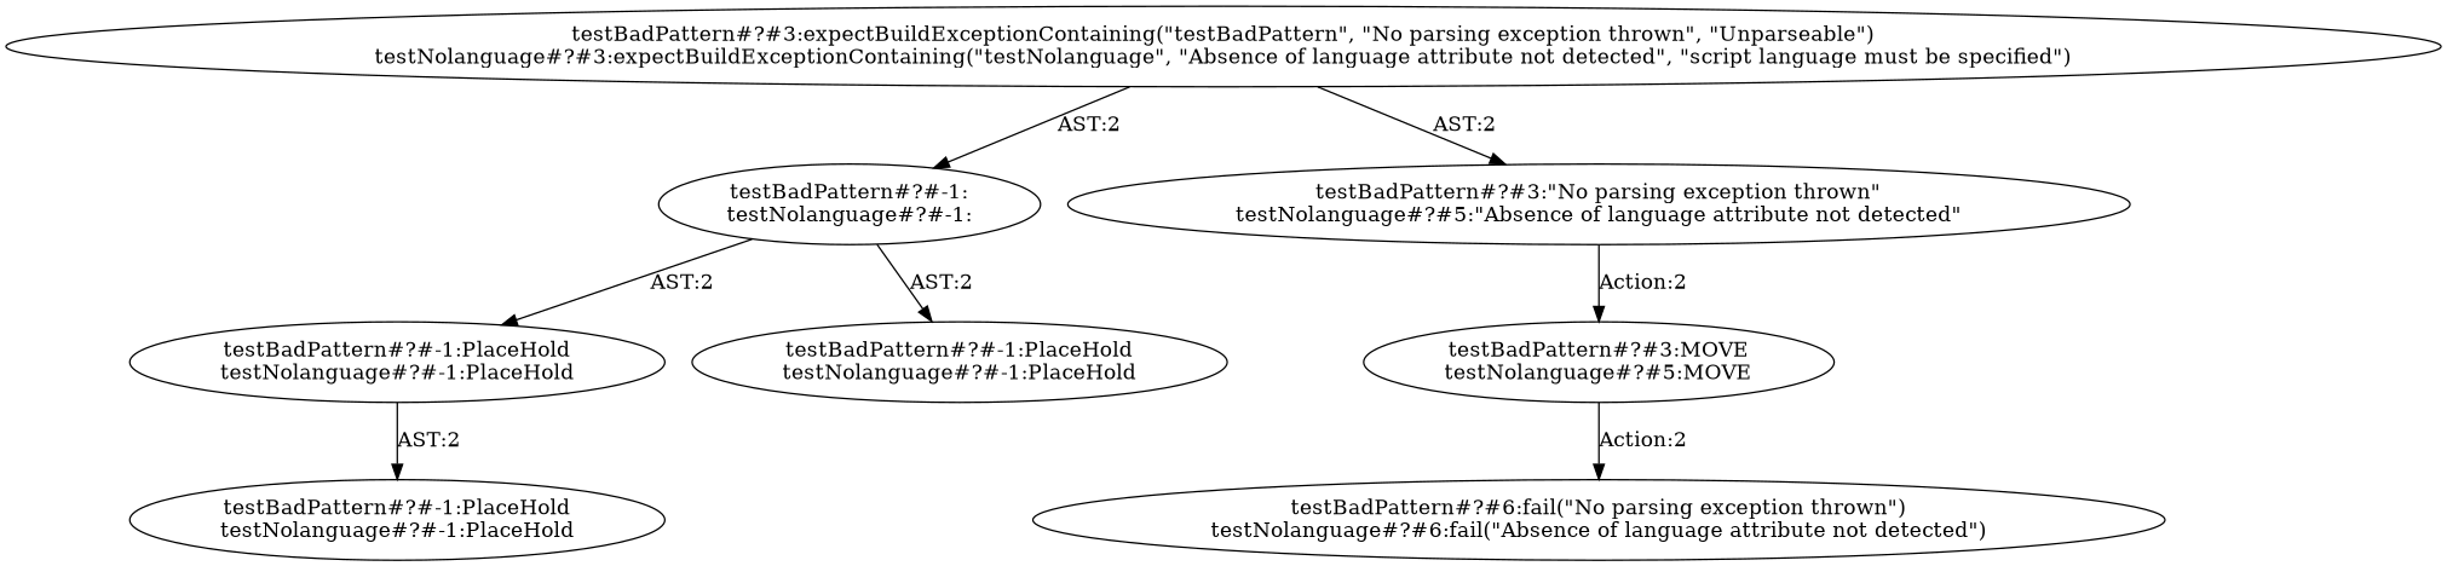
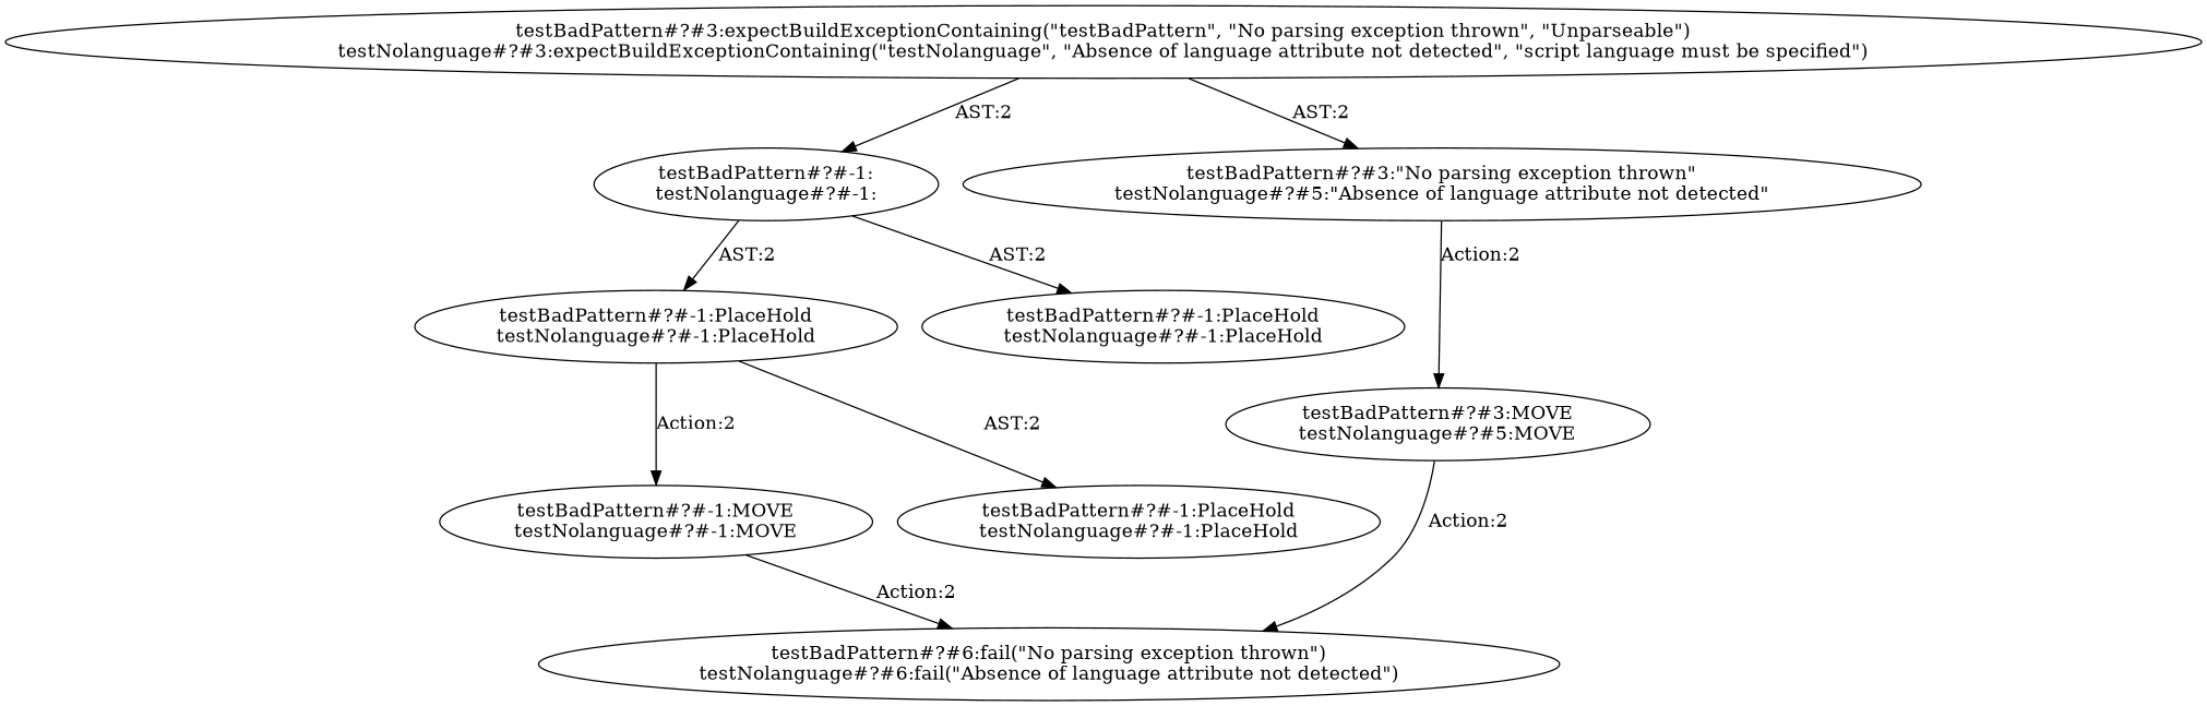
  digraph {
    node [shape=ellipse]
+   n1 [label="testBadPattern#?#-1:MOVE\ntestNolanguage#?#-1:MOVE"]
    n2 [label="testBadPattern#?#6:fail(\"No parsing exception thrown\")\ntestNolanguage#?#6:fail(\"Absence of language attribute not detected\")"]
    n3 [label="testBadPattern#?#-1:PlaceHold\ntestNolanguage#?#-1:PlaceHold"]
    n4 [label="testBadPattern#?#-1:PlaceHold\ntestNolanguage#?#-1:PlaceHold"]
    n5 [label="testBadPattern#?#-1:\ntestNolanguage#?#-1:"]
    n6 [label="testBadPattern#?#-1:PlaceHold\ntestNolanguage#?#-1:PlaceHold"]
    n7 [label="testBadPattern#?#3:expectBuildExceptionContaining(\"testBadPattern\", \"No parsing exception thrown\", \"Unparseable\")\ntestNolanguage#?#3:expectBuildExceptionContaining(\"testNolanguage\", \"Absence of language attribute not detected\", \"script language must be specified\")"]
    n8 [label="testBadPattern#?#3:\"No parsing exception thrown\"\ntestNolanguage#?#5:\"Absence of language attribute not detected\""]
    n9 [label="testBadPattern#?#3:MOVE\ntestNolanguage#?#5:MOVE"]
+   n1 -> n2 [label="Action:2"]
+   n3 -> n1 [label="Action:2"]
    n3 -> n4 [label="AST:2"]
    n5 -> n3 [label="AST:2"]
    n5 -> n6 [label="AST:2"]
    n7 -> n5 [label="AST:2"]
    n7 -> n8 [label="AST:2"]
    n8 -> n9 [label="Action:2"]
    n9 -> n2 [label="Action:2"]
  }
